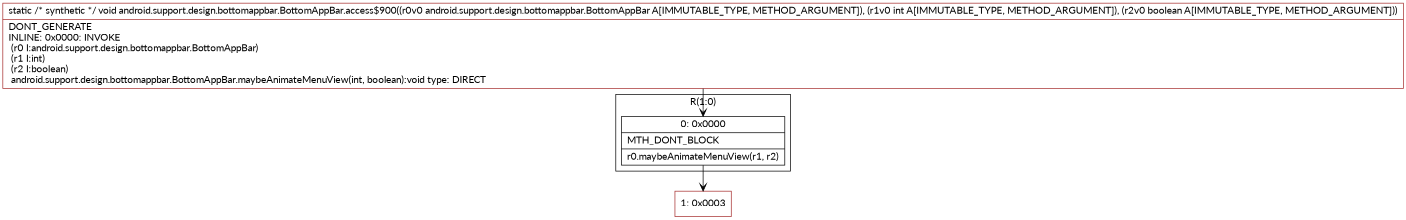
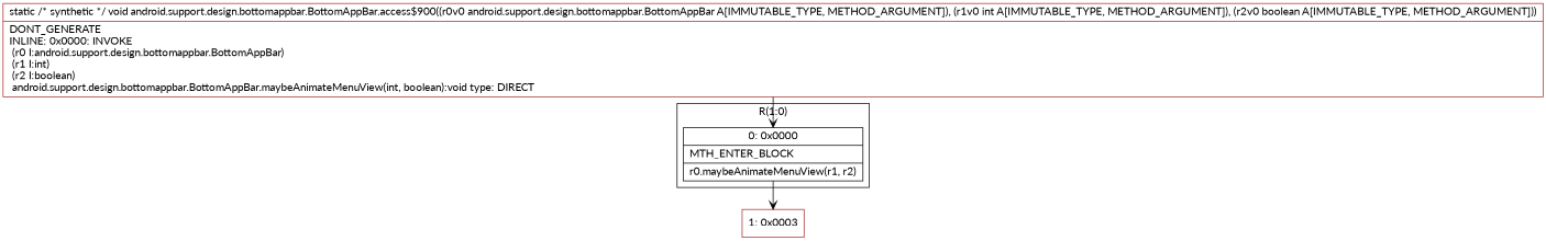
  digraph {
    fontname=Lato
    node [color=brown shape=record fontname=Lato]
    edge [arrowhead=vee fontname=Lato]
-   n1 [color=black label="{0\:\ 0x0000|MTH_DONT_BLOCK\l|r0.maybeAnimateMenuView(r1, r2)\l}"]
+   n1 [color=black label="{0\:\ 0x0000|MTH_ENTER_BLOCK\l|r0.maybeAnimateMenuView(r1, r2)\l}"]
    n2 [label="{1\:\ 0x0003}"]
    n3 [label="{static \/* synthetic *\/ void android.support.design.bottomappbar.BottomAppBar.access$900((r0v0 android.support.design.bottomappbar.BottomAppBar A[IMMUTABLE_TYPE, METHOD_ARGUMENT]), (r1v0 int A[IMMUTABLE_TYPE, METHOD_ARGUMENT]), (r2v0 boolean A[IMMUTABLE_TYPE, METHOD_ARGUMENT]))  | DONT_GENERATE\lINLINE: 0x0000: INVOKE  \l  (r0 I:android.support.design.bottomappbar.BottomAppBar)\l  (r1 I:int)\l  (r2 I:boolean)\l android.support.design.bottomappbar.BottomAppBar.maybeAnimateMenuView(int, boolean):void type: DIRECT\l}"]
    subgraph cluster_1 {
      label="R(1:0)"
      n1
    }
    n1 -> n2
    n3 -> n1
  }
